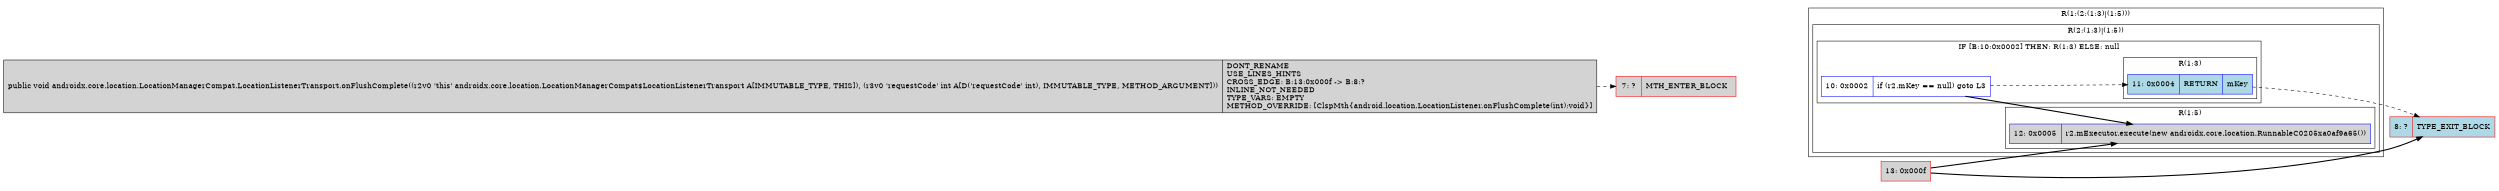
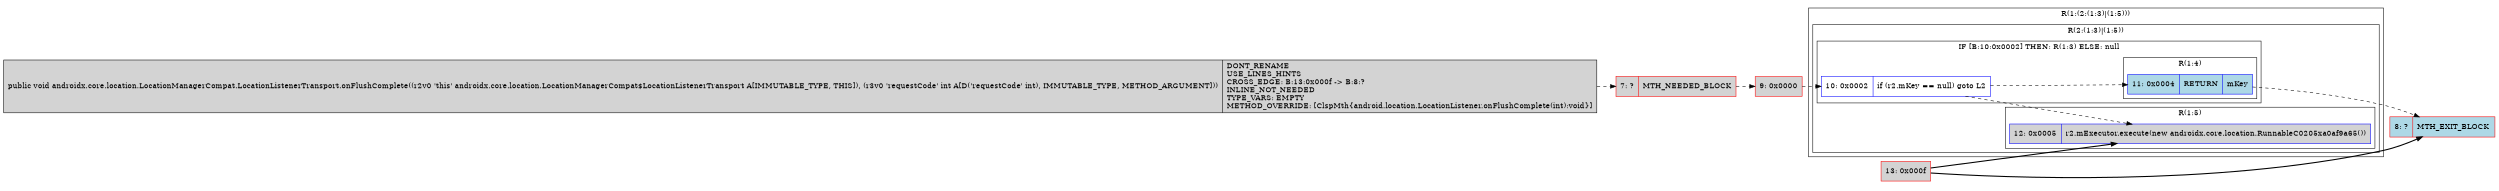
  digraph {
    rankdir=LR
    node [color=red fillcolor=lightgrey shape=record style=filled]
    edge [style=dashed]
    n1 [color=blue fillcolor=lightblue label="{11\:\ 0x0004|RETURN\l|mKey\l}"]
-   n2 [color=blue fillcolor=white label="{10\:\ 0x0002|if (r2.mKey == null) goto L3\l}"]
+   n2 [color=blue fillcolor=white label="{10\:\ 0x0002|if (r2.mKey == null) goto L2\l}"]
    n3 [color=blue label="{12\:\ 0x0005|r2.mExecutor.execute(new androidx.core.location.RunnableC0205xa0af9a65())\l}"]
-   n4 [fillcolor=lightblue label="{8\:\ ?|TYPE_EXIT_BLOCK\l}"]
+   n4 [fillcolor=lightblue label="{8\:\ ?|MTH_EXIT_BLOCK\l}"]
    n5 [label="{13\:\ 0x000f}"]
-   n6 [label="{7\:\ ?|MTH_ENTER_BLOCK\l}"]
+   n6 [label="{7\:\ ?|MTH_NEEDED_BLOCK\l}"]
+   n7 [label="{9\:\ 0x0000}"]
    n8 [label="{public void androidx.core.location.LocationManagerCompat.LocationListenerTransport.onFlushComplete((r2v0 'this' androidx.core.location.LocationManagerCompat$LocationListenerTransport A[IMMUTABLE_TYPE, THIS]), (r3v0 'requestCode' int A[D('requestCode' int), IMMUTABLE_TYPE, METHOD_ARGUMENT]))  | DONT_RENAME\lUSE_LINES_HINTS\lCROSS_EDGE: B:13:0x000f \-\> B:8:?\lINLINE_NOT_NEEDED\lTYPE_VARS: EMPTY\lMETHOD_OVERRIDE: [ClspMth\{android.location.LocationListener.onFlushComplete(int):void\}]\l}" color=""]
    subgraph cluster_1 {
      label="R(1:(2:(1:3)|(1:5)))"
      subgraph cluster_2 {
        label="R(2:(1:3)|(1:5))"
        subgraph cluster_3 {
          label="IF [B:10:0x0002] THEN: R(1:3) ELSE: null"
          n2
          subgraph cluster_4 {
-           label="R(1:3)"
+           label="R(1:4)"
            n1
          }
        }
        subgraph cluster_5 {
          label="R(1:5)"
          n3
        }
      }
    }
    n1 -> n4
    n2 -> n1
-   n2 -> n3 [style=bold]
+   n2 -> n3
    n5 -> n3 [style=bold]
    n5 -> n4 [style=bold]
+   n6 -> n7
+   n7 -> n2
    n8 -> n6
  }
